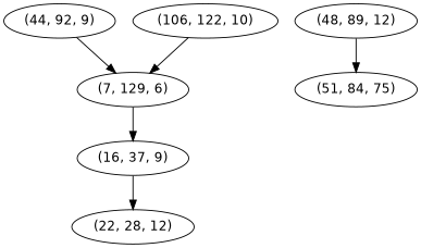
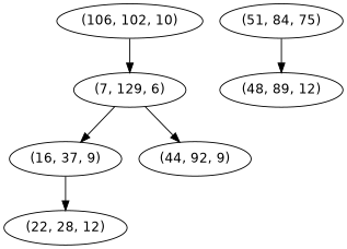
  digraph {
    fontname="DejaVu Sans"
    node [fontname="DejaVu Sans"]
    edge [fontname="DejaVu Sans"]
    "(7, 129, 6)"
    "(16, 37, 9)"
    "(44, 92, 9)"
    "(22, 28, 12)"
-   "(106, 122, 10)"
+   "(106, 122, 10)" [label="(106, 102, 10)"]
    n6 [label="(51, 84, 75)"]
    "(48, 89, 12)"
    "(7, 129, 6)" -> "(16, 37, 9)"
-   "(44, 92, 9)" -> "(7, 129, 6)"
+   "(7, 129, 6)" -> "(44, 92, 9)"
    "(16, 37, 9)" -> "(22, 28, 12)"
    "(106, 122, 10)" -> "(7, 129, 6)"
-   "(48, 89, 12)" -> n6
+   n6 -> "(48, 89, 12)"
  }
